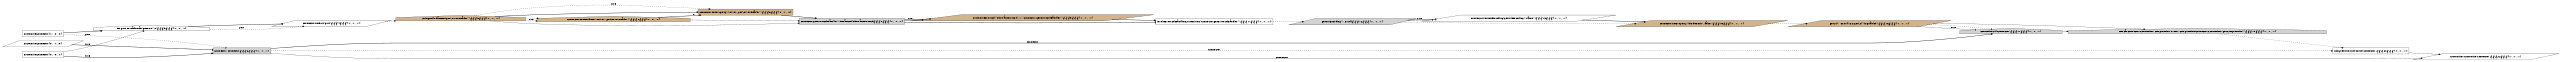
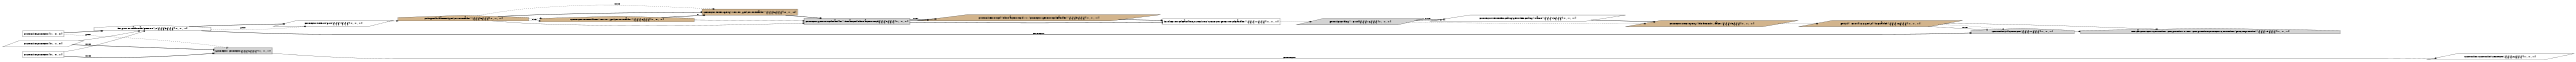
  digraph {
    rankdir=LR
    node [fillcolor=white shape=parallelogram style=filled]
    edge [arrowhead=diamond style=bold]
    n1 [fillcolor=tan label="connector.setProperty(\"bindOnInit\",\"false\")@@@15@@@['1', '1', '1']"]
    n2 [fillcolor=tan label="getSsl() != null && getSsl().isEnabled()@@@16@@@['1', '1', '1']"]
    n3 [fillcolor=lightgrey label="customizeSsl(connector)@@@17@@@['1', '1', '1']" shape=house]
    n4 [fillcolor=lightgrey label="TomcatConnectorCustomizer compression = new CompressionConnectorCustomizer(getCompression())@@@19@@@['1', '1', '1']" shape=house]
    n5 [fillcolor=tan label="connector.setAttribute(\"server\",getServerHeader())@@@6@@@['1', '0', '1']" shape=house]
    n6 [fillcolor=lightgrey label="connector.getProtocolHandler() instanceof AbstractProtocol@@@8@@@['1', '1', '1']" shape=box]
    n7 [fillcolor=tan label="connector.setProperty(\"server\",getServerHeader())@@@6@@@['0', '1', '0']" shape=box]
    n8 [label="invokeProtocolHandlerCustomizers(connector.getProtocolHandler())@@@11@@@['1', '1', '1']" shape=box]
    n9 [fillcolor=tan label="customizeProtocol((AbstractProtocol<?>)connector.getProtocolHandler())@@@9@@@['1', '1', '1']"]
    n10 [label="customizer.customize(connector)@@@22@@@['1', '1', '1']"]
-   n11 [label="compression.customize(connector)@@@20@@@['1', '1', '1']" shape=box]
    n12 [label="connector.setPort(port)@@@4@@@['1', '1', '1']"]
    n13 [fillcolor=tan label="StringUtils.hasText(getServerHeader())@@@5@@@['1', '1', '1']" shape=house]
    n14 [fillcolor=lightgrey label="Connector connector@@@2@@@['1', '1', '1']" shape=box]
    n15 [fillcolor=lightgrey label="getUriEncoding() != null@@@12@@@['1', '1', '1']"]
    n16 [label="connector.setURIEncoding(getUriEncoding().name())@@@13@@@['1', '1', '1']"]
    n17 [label="customizeConnector['1', '0', '0']" shape=box]
    n18 [label="int port = Math.max(getPort(),0)@@@3@@@['1', '1', '1']" shape=house]
    n19 [label="customizeConnector['0', '1', '0']"]
    n20 [label="customizeConnector['0', '0', '1']" shape=box]
    n1 -> n2 [arrowhead=dot style=dashed]
    n2 -> n3 [arrowhead=tee label=true style=solid]
    n2 -> n3 [arrowhead=tee style=dashed]
    n2 -> n4 [style=solid]
    n3 -> n4 [style=solid]
-   n4 -> n11 [style=dashed]
    n5 -> n6 [arrowhead=dot style=solid]
    n5 -> n7 [arrowhead=dot label=0]
    n6 -> n8 [arrowhead=tee]
    n6 -> n9 [arrowhead=tee label=true]
    n6 -> n9 [arrowhead=tee]
    n7 -> n6 [arrowhead=dot]
    n8 -> n15 [style=dashed]
    n9 -> n8
-   n11 -> n10 [style=solid]
    n12 -> n13 [style=dashed]
    n13 -> n5 [arrowhead=dot label=true style=dashed]
    n13 -> n5 [style=dashed]
    n13 -> n6 [arrowhead=dot style=solid]
    n13 -> n7 [label=true style=dashed]
    n13 -> n7 [arrowhead=dot]
-   n14 -> n3 [arrowhead=dot label=connector]
+   n18 -> n3 [arrowhead=dot label=connector]
    n14 -> n10 [label=connector style=solid]
-   n14 -> n11 [label=connector style=dashed]
    n15 -> n1 [arrowhead=dot style=dashed]
    n15 -> n16 [arrowhead=tee label=true]
    n15 -> n16 [arrowhead=tee style=solid]
    n16 -> n1 [arrowhead=dot]
    n17 -> n14 [arrowhead=tee label=port style=dashed]
    n17 -> n18
    n18 -> n12 [arrowhead=dot]
    n18 -> n12 [label=port style=dashed]
    n19 -> n14 [arrowhead=tee label=true]
+   n19 -> n18 [style=solid]
    n20 -> n14 [label=true]
    n20 -> n18 [arrowhead=dot style=solid]
  }
